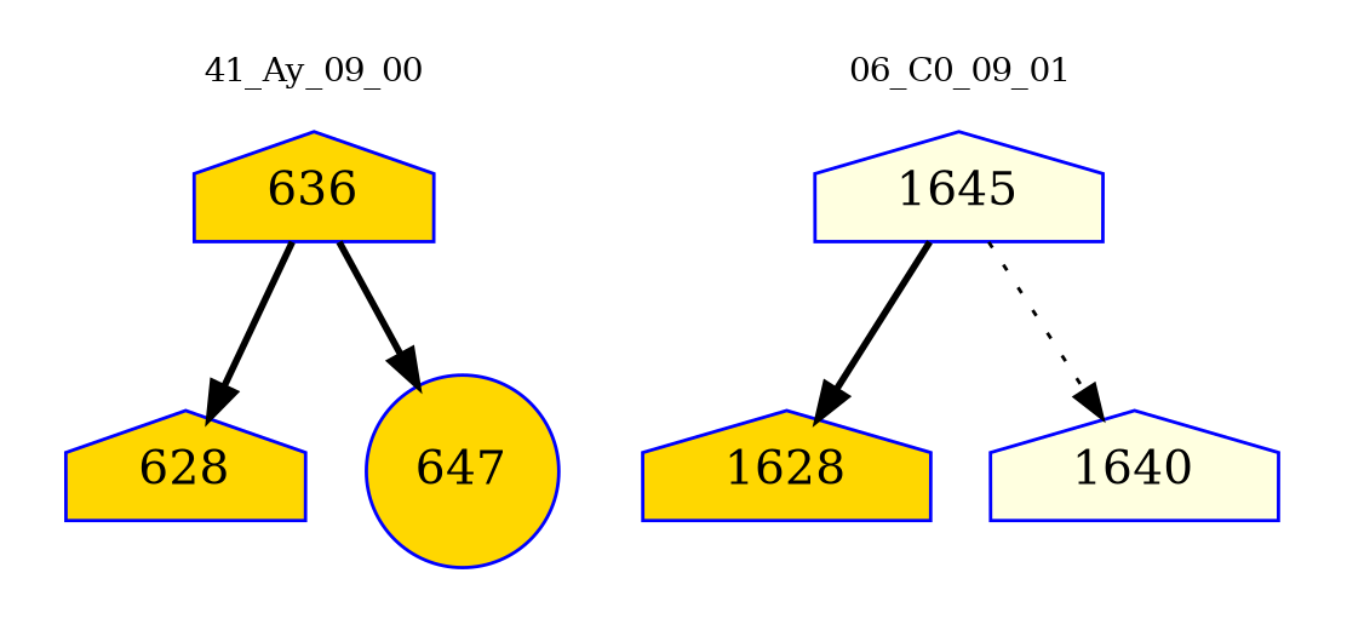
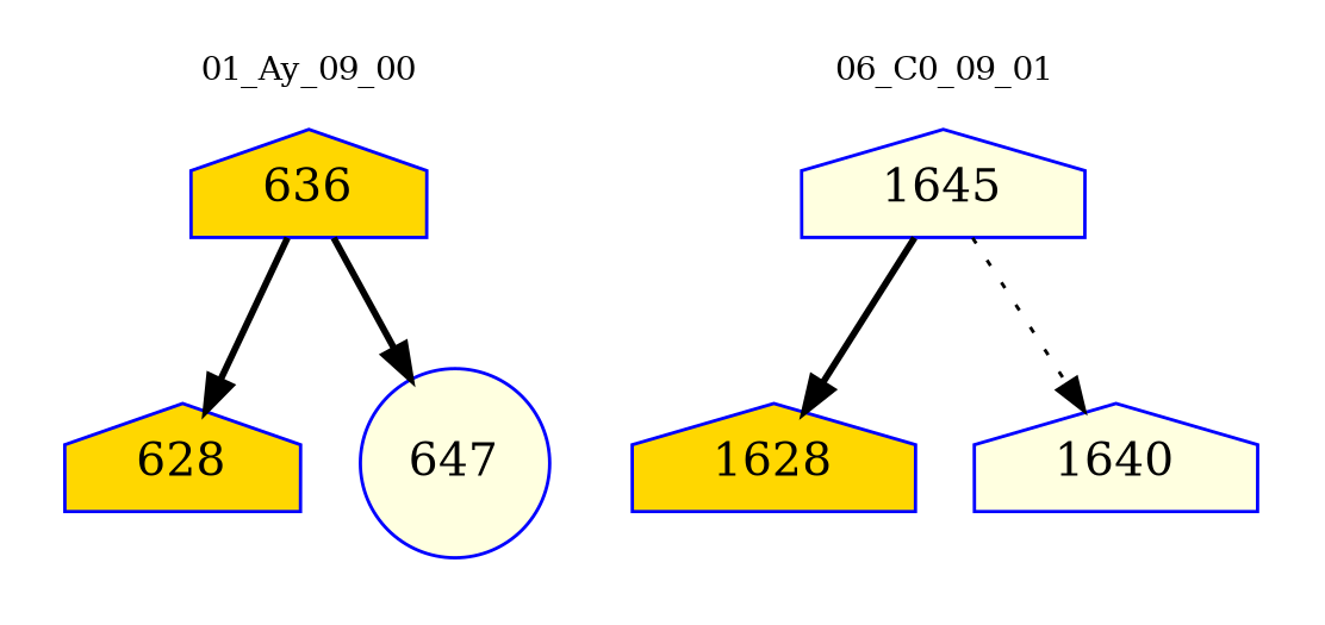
  digraph {
    node [color=blue fillcolor=gold shape=house style=filled]
    edge [color=black style=bold]
    n1 [label=636]
    n2 [label=628]
-   n3 [label=647 shape=circle]
+   n3 [fillcolor=lightyellow label=647 shape=circle]
    n4 [fillcolor=lightyellow label=1645]
    n5 [label=1628]
    n6 [fillcolor=lightyellow label=1640]
    subgraph cluster_1 {
      color=white
      fontsize=10
-     label="41_Ay_09_00"
+     label="01_Ay_09_00"
      n1
      n2
      n3
    }
    subgraph cluster_2 {
      color=white
      fontsize=10
      label="06_C0_09_01"
      n4
      n5
      n6
    }
    n1 -> n2
    n1 -> n3
    n4 -> n5
    n4 -> n6 [style=dotted]
  }
